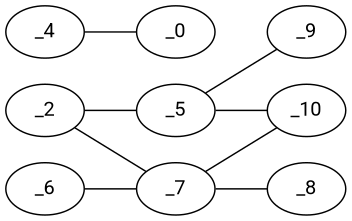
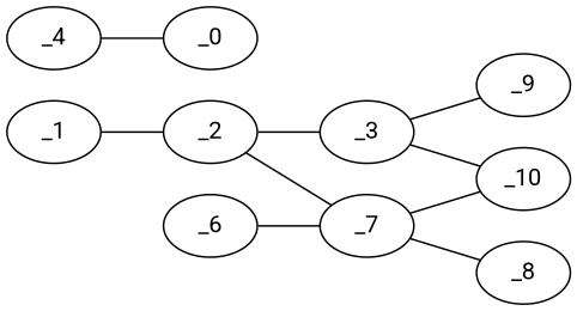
  graph {
    fontname=Roboto
    rankdir=LR
    node [charge=0 chem=1 fontname=Roboto symbol="C  " x=3.7071 y=0.4205]
    edge [fontname=Roboto valence=1]
+   _1 [chem=2 symbol="O  " y=1.1276]
    _2 [x=4.4142]
-   _3 [y=-0.2866 label=_5]
+   _3 [y=-0.2866]
    _7 [x=5.4142]
    _4 [x=3]
    n6 [chem=2 label=_0 symbol="O  " x=2]
    _9 [y=-1.2866]
    _10 [chem=2 symbol="O  " x=5.9142 y=-0.4455]
    _8 [chem=2 symbol="O  " x=6.9142 y=1.2866]
    _6 [x=5.9142 y=1.2866]
+   _1 -- _2
    _2 -- _3
    _2 -- _7
    _3 -- _9
    _3 -- _10
    _7 -- _10
    _7 -- _8
    _4 -- n6 [valence=2]
    _6 -- _7
  }
